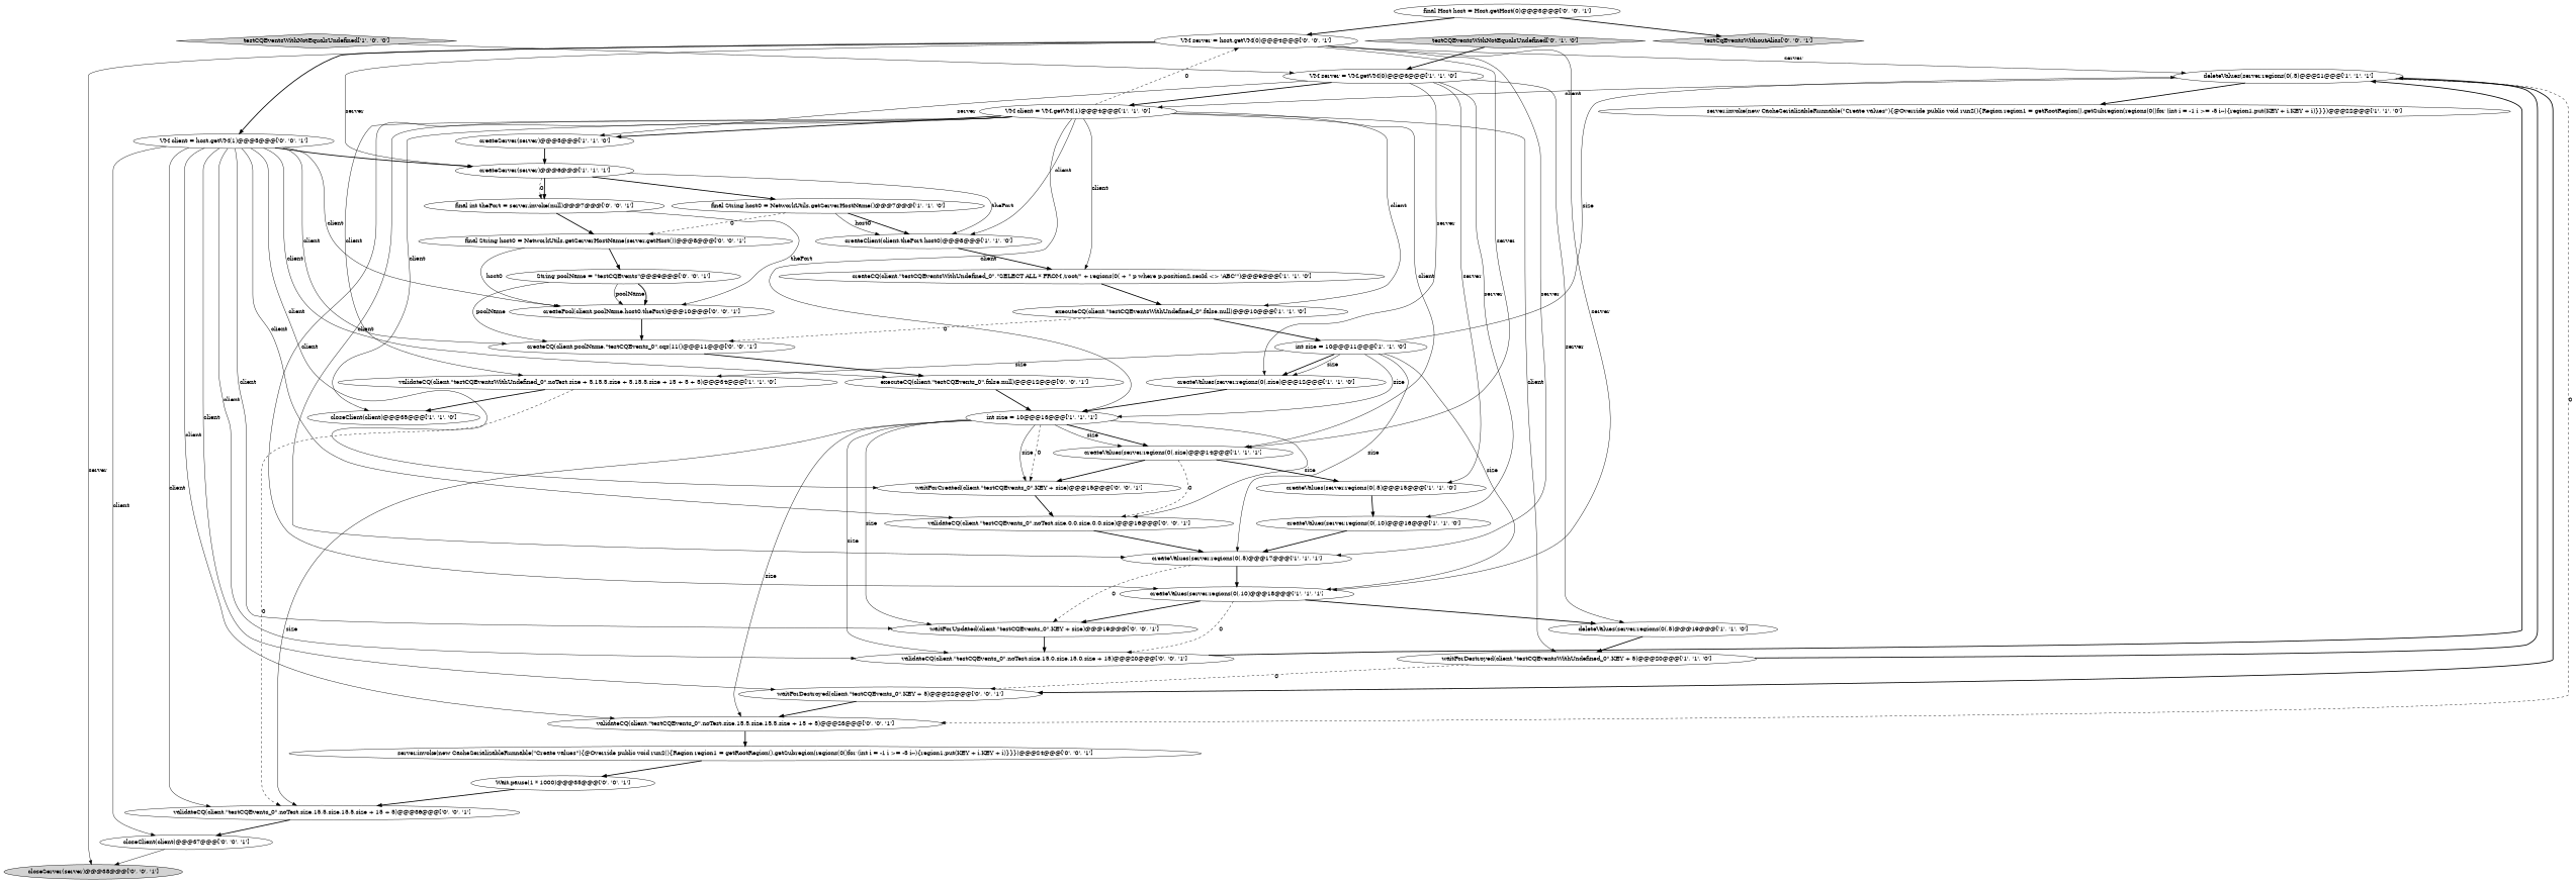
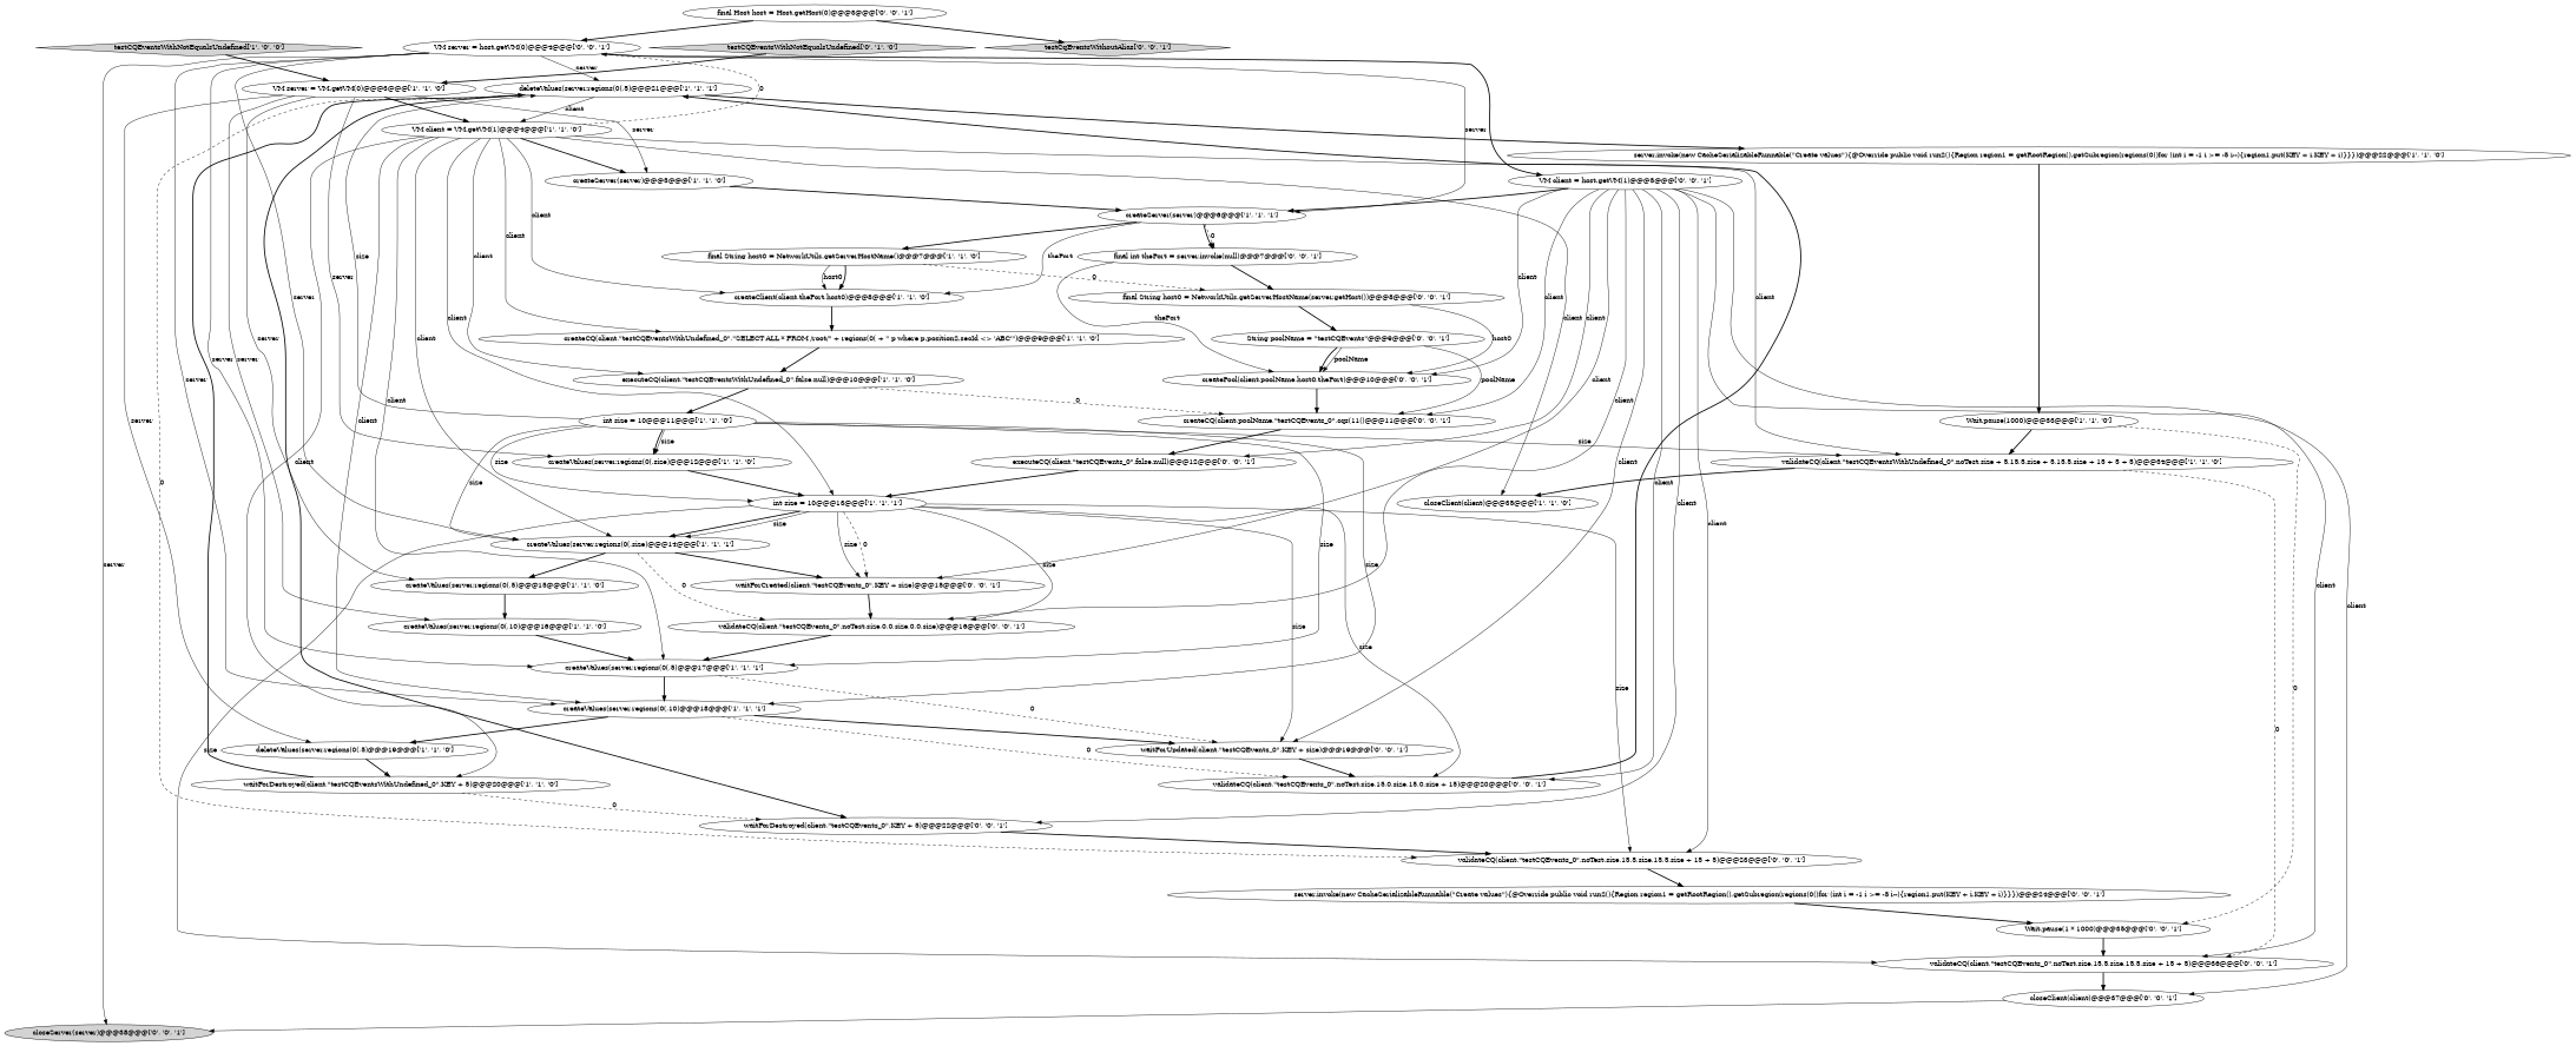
  digraph {
    node [fillcolor=white shape=ellipse style=filled]
    edge [style=solid]
    n1 [label="waitForDestroyed(client,\"testCQEvents_0\",KEY + 5)@@@22@@@['0', '0', '1']"]
    n2 [label="validateCQ(client,\"testCQEvents_0\",noTest,size,15,5,size,15,5,size + 15 + 5)@@@23@@@['0', '0', '1']"]
    n3 [label="server.invoke(new CacheSerializableRunnable(\"Create values\"){@Override public void run2(){Region region1 = getRootRegion().getSubregion(regions(0()for (int i = -1 i >= -5 i--){region1.put(KEY + i,KEY + i)}}})@@@24@@@['0', '0', '1']"]
    n4 [label="final String host0 = NetworkUtils.getServerHostName()@@@7@@@['1', '1', '0']"]
    n5 [label="createClient(client,thePort,host0)@@@8@@@['1', '1', '0']"]
    n6 [label="final String host0 = NetworkUtils.getServerHostName(server.getHost())@@@8@@@['0', '0', '1']"]
    n7 [label="createCQ(client,\"testCQEventsWithUndefined_0\",\"SELECT ALL * FROM /root/\" + regions(0( + \" p where p.position2.secId <> 'ABC'\")@@@9@@@['1', '1', '0']"]
    n8 [label="createPool(client,poolName,host0,thePort)@@@10@@@['0', '0', '1']"]
    n9 [label="String poolName = \"testCQEvents\"@@@9@@@['0', '0', '1']"]
    n10 [label="int size = 10@@@11@@@['1', '1', '0']"]
    n11 [label="deleteValues(server,regions(0(,5)@@@21@@@['1', '1', '1']"]
    n12 [label="createValues(server,regions(0(,10)@@@18@@@['1', '1', '1']"]
    n13 [label="createValues(server,regions(0(,size)@@@12@@@['1', '1', '0']"]
    n14 [label="validateCQ(client,\"testCQEventsWithUndefined_0\",noTest,size + 5,15,5,size + 5,15,5,size + 15 + 5 + 5)@@@34@@@['1', '1', '0']"]
    n15 [label="createValues(server,regions(0(,5)@@@17@@@['1', '1', '1']"]
    n16 [label="createValues(server,regions(0(,size)@@@14@@@['1', '1', '1']"]
    n17 [label="int size = 10@@@13@@@['1', '1', '1']"]
    n18 [label="VM client = VM.getVM(1)@@@4@@@['1', '1', '0']"]
    n19 [label="server.invoke(new CacheSerializableRunnable(\"Create values\"){@Override public void run2(){Region region1 = getRootRegion().getSubregion(regions(0()for (int i = -1 i >= -5 i--){region1.put(KEY + i,KEY + i)}}})@@@22@@@['1', '1', '0']"]
    n20 [label="deleteValues(server,regions(0(,5)@@@19@@@['1', '1', '0']"]
    n21 [label="waitForUpdated(client,\"testCQEvents_0\",KEY + size)@@@19@@@['0', '0', '1']"]
    n22 [label="validateCQ(client,\"testCQEvents_0\",noTest,size,15,0,size,15,0,size + 15)@@@20@@@['0', '0', '1']"]
    n23 [label="validateCQ(client,\"testCQEvents_0\",noTest,size,15,5,size,15,5,size + 15 + 5)@@@36@@@['0', '0', '1']"]
    n24 [label="closeClient(client)@@@35@@@['1', '1', '0']"]
    n25 [label="createValues(server,regions(0(,5)@@@15@@@['1', '1', '0']"]
    n26 [label="validateCQ(client,\"testCQEvents_0\",noTest,size,0,0,size,0,0,size)@@@16@@@['0', '0', '1']"]
    n27 [label="waitForCreated(client,\"testCQEvents_0\",KEY + size)@@@15@@@['0', '0', '1']"]
    n28 [label="VM server = VM.getVM(0)@@@3@@@['1', '1', '0']"]
    n29 [label="createValues(server,regions(0(,10)@@@16@@@['1', '1', '0']"]
    n30 [label="createServer(server)@@@5@@@['1', '1', '0']"]
    n31 [label="createServer(server)@@@6@@@['1', '1', '1']"]
    n32 [label="waitForDestroyed(client,\"testCQEventsWithUndefined_0\",KEY + 5)@@@20@@@['1', '1', '0']"]
    n33 [label="executeCQ(client,\"testCQEventsWithUndefined_0\",false,null)@@@10@@@['1', '1', '0']"]
    n34 [label="VM server = host.getVM(0)@@@4@@@['0', '0', '1']"]
+   n35 [label="Wait.pause(1000)@@@33@@@['1', '1', '0']"]
    n36 [label="Wait.pause(1 * 1000)@@@35@@@['0', '0', '1']"]
    n37 [label="createCQ(client,poolName,\"testCQEvents_0\",cqs(11()@@@11@@@['0', '0', '1']"]
    n38 [fillcolor=lightgray label="testCQEventsWithNotEqualsUndefined['1', '0', '0']" shape=diamond]
    n39 [fillcolor=lightgray label="closeServer(server)@@@38@@@['0', '0', '1']"]
    n40 [label="final int thePort = server.invoke(null)@@@7@@@['0', '0', '1']"]
    n41 [label="closeClient(client)@@@37@@@['0', '0', '1']"]
    n42 [label="VM client = host.getVM(1)@@@5@@@['0', '0', '1']"]
    n43 [label="executeCQ(client,\"testCQEvents_0\",false,null)@@@12@@@['0', '0', '1']"]
    n44 [label="final Host host = Host.getHost(0)@@@3@@@['0', '0', '1']"]
    n45 [fillcolor=lightgray label="testCqEventsWithoutAlias['0', '0', '1']" shape=diamond]
    n46 [fillcolor=lightgray label="testCQEventsWithNotEqualsUndefined['0', '1', '0']" shape=diamond]
    n1 -> n2 [style=bold]
    n2 -> n3 [style=bold]
    n3 -> n36 [style=bold]
    n4 -> n5 [style=bold]
    n4 -> n5 [label=host0]
    n4 -> n6 [label=0 style=dashed]
    n5 -> n7 [style=bold]
    n6 -> n8 [label=host0]
    n6 -> n9 [style=bold]
    n7 -> n33 [style=bold]
    n8 -> n37 [style=bold]
    n9 -> n8 [label=poolName]
    n9 -> n8 [style=bold]
    n9 -> n37 [label=poolName]
    n10 -> n11 [label=size]
    n10 -> n12 [label=size]
    n10 -> n13 [style=bold]
    n10 -> n13 [label=size]
    n10 -> n14 [label=size]
    n10 -> n15 [label=size]
+   n10 -> n16 [label=size]
    n10 -> n17 [label=size]
    n11 -> n1 [style=bold]
    n11 -> n2 [label=0 style=dashed]
    n11 -> n18 [label=client]
    n11 -> n19 [style=bold]
    n12 -> n20 [style=bold]
    n12 -> n21 [style=bold]
    n12 -> n22 [label=0 style=dashed]
    n13 -> n17 [style=bold]
    n14 -> n23 [label=0 style=dashed]
    n14 -> n24 [style=bold]
    n15 -> n12 [style=bold]
    n15 -> n21 [label=0 style=dashed]
    n16 -> n25 [style=bold]
    n16 -> n26 [label=0 style=dashed]
    n16 -> n27 [style=bold]
    n17 -> n2 [label=size]
    n17 -> n16 [style=bold]
    n17 -> n16 [label=size]
    n17 -> n21 [label=size]
    n17 -> n22 [label=size]
    n17 -> n23 [label=size]
    n17 -> n26 [label=size]
    n17 -> n27 [label=size]
    n17 -> n27 [label=0 style=dashed]
    n18 -> n5 [label=client]
    n18 -> n7 [label=client]
    n18 -> n12 [label=client]
    n18 -> n14 [label=client]
    n18 -> n15 [label=client]
    n18 -> n16 [label=client]
    n18 -> n17 [label=client]
    n18 -> n24 [label=client]
    n18 -> n30 [style=bold]
    n18 -> n32 [label=client]
    n18 -> n33 [label=client]
    n18 -> n34 [label=0 style=dashed]
+   n19 -> n35 [style=bold]
    n20 -> n32 [style=bold]
    n21 -> n22 [style=bold]
    n22 -> n11 [style=bold]
    n23 -> n41 [style=bold]
    n25 -> n29 [style=bold]
    n26 -> n15 [style=bold]
    n27 -> n26 [style=bold]
    n28 -> n13 [label=server]
    n28 -> n18 [style=bold]
    n28 -> n20 [label=server]
    n28 -> n25 [label=server]
    n28 -> n29 [label=server]
    n28 -> n30 [label=server]
    n29 -> n15 [style=bold]
    n30 -> n31 [style=bold]
    n31 -> n4 [style=bold]
    n31 -> n5 [label=thePort]
    n31 -> n40 [label=0 style=dashed]
    n31 -> n40 [style=bold]
    n32 -> n1 [label=0 style=dashed]
    n32 -> n11 [style=bold]
    n33 -> n10 [style=bold]
    n33 -> n37 [label=0 style=dashed]
    n34 -> n11 [label=server]
    n34 -> n12 [label=server]
    n34 -> n15 [label=server]
    n34 -> n16 [label=server]
    n34 -> n31 [label=server]
    n34 -> n39 [label=server]
    n34 -> n42 [style=bold]
+   n35 -> n14 [style=bold]
+   n35 -> n36 [label=0 style=dashed]
    n36 -> n23 [style=bold]
    n37 -> n43 [style=bold]
-   n38 -> n28
+   n38 -> n28 [style=bold]
    n40 -> n6 [style=bold]
    n40 -> n8 [label=thePort]
    n41 -> n39
    n42 -> n1 [label=client]
    n42 -> n2 [label=client]
    n42 -> n8 [label=client]
    n42 -> n21 [label=client]
    n42 -> n22 [label=client]
    n42 -> n23 [label=client]
    n42 -> n26 [label=client]
    n42 -> n27 [label=client]
    n42 -> n31 [style=bold]
    n42 -> n37 [label=client]
    n42 -> n41 [label=client]
    n42 -> n43 [label=client]
    n43 -> n17 [style=bold]
    n44 -> n34 [style=bold]
    n44 -> n45 [style=bold]
    n46 -> n28 [style=bold]
  }
